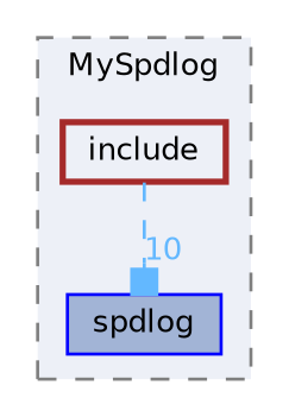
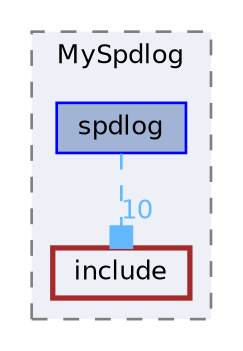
  digraph {
    compound=true
    node [fontname=Helvetica fontsize=10 shape=box]
    n1 [color=blue fillcolor="#a2b4d6" height=0.2 label=spdlog style=filled width=0.4]
    n2 [color=brown fillcolor="#edf0f7" height=0.2 label=include style="filled,bold" width=0.4]
    subgraph cluster_1 {
      bgcolor="#edf0f7"
      fontname=Helvetica
      fontsize=10
      label=MySpdlog
      pencolor=grey50
      style="filled,dashed"
      n1
      n2
    }
-   n2 -> n1 [color=steelblue1 fontcolor=steelblue1 fontname=Helvetica fontsize=10 headlabel=10 labeldistance=1.5 labelfontname=Helvetica labelfontsize=10 style=dashed arrowhead=box]
+   n1 -> n2 [color=steelblue1 fontcolor=steelblue1 fontname=Helvetica fontsize=10 headlabel=10 labeldistance=1.5 labelfontname=Helvetica labelfontsize=10 style=dashed arrowhead=box]
  }
